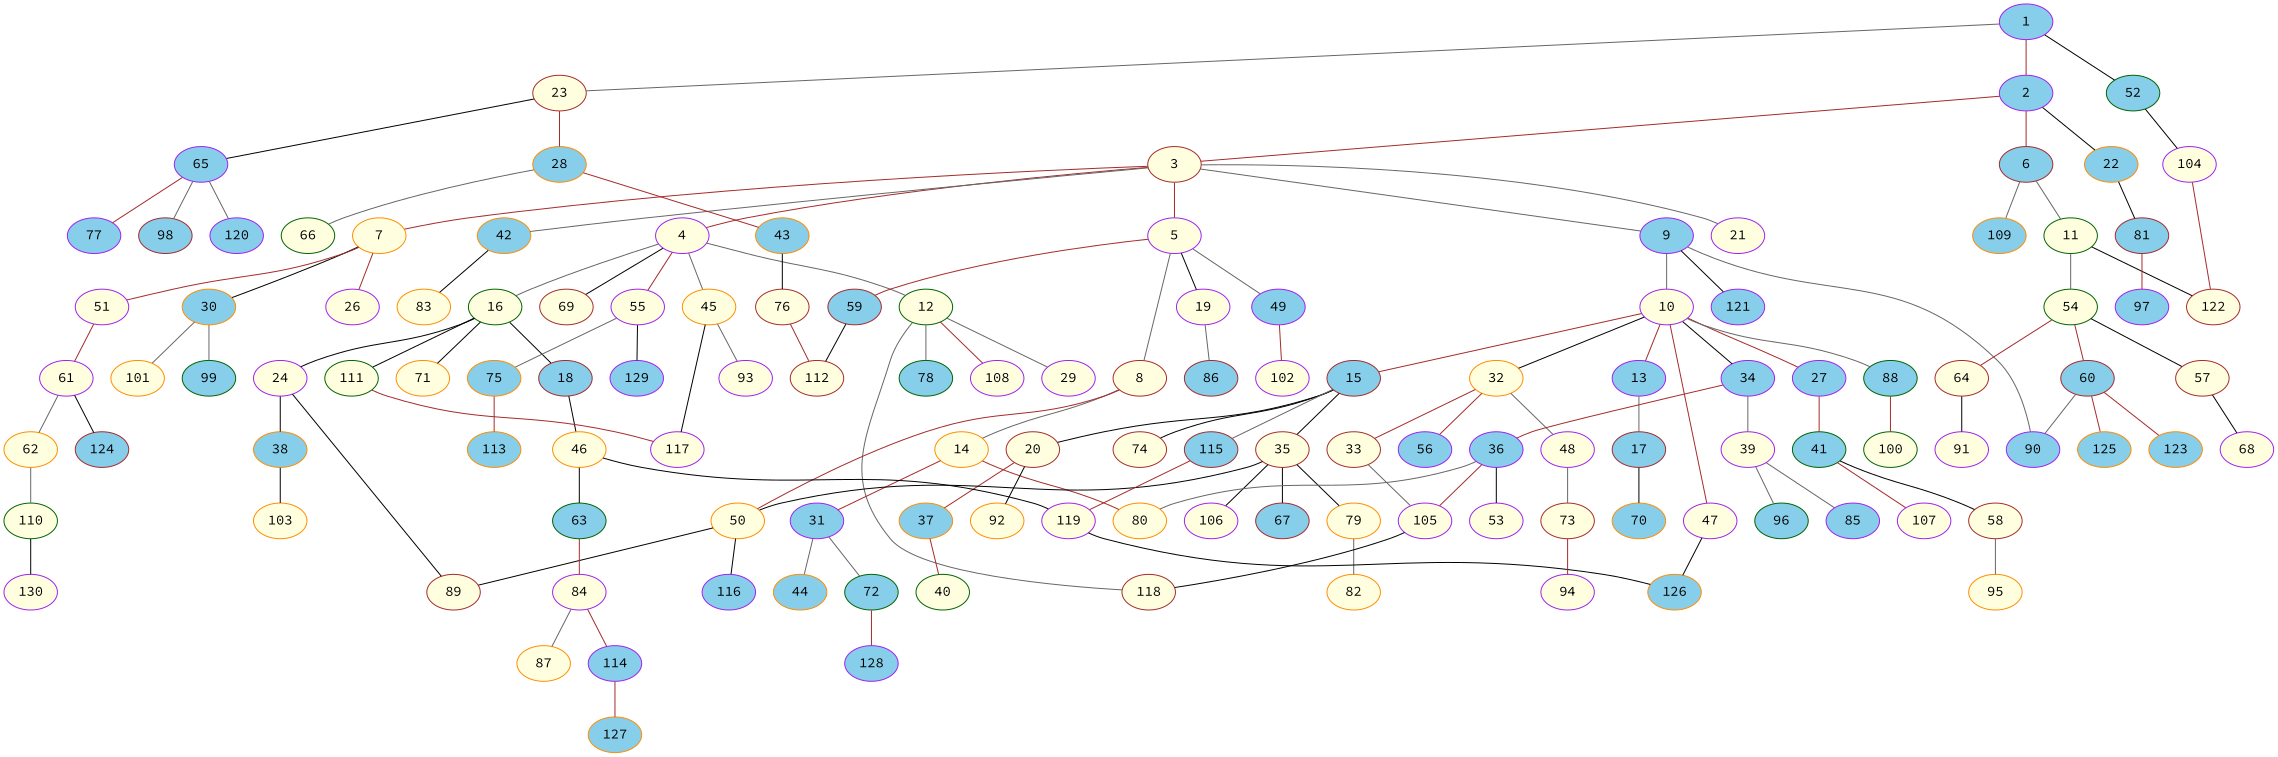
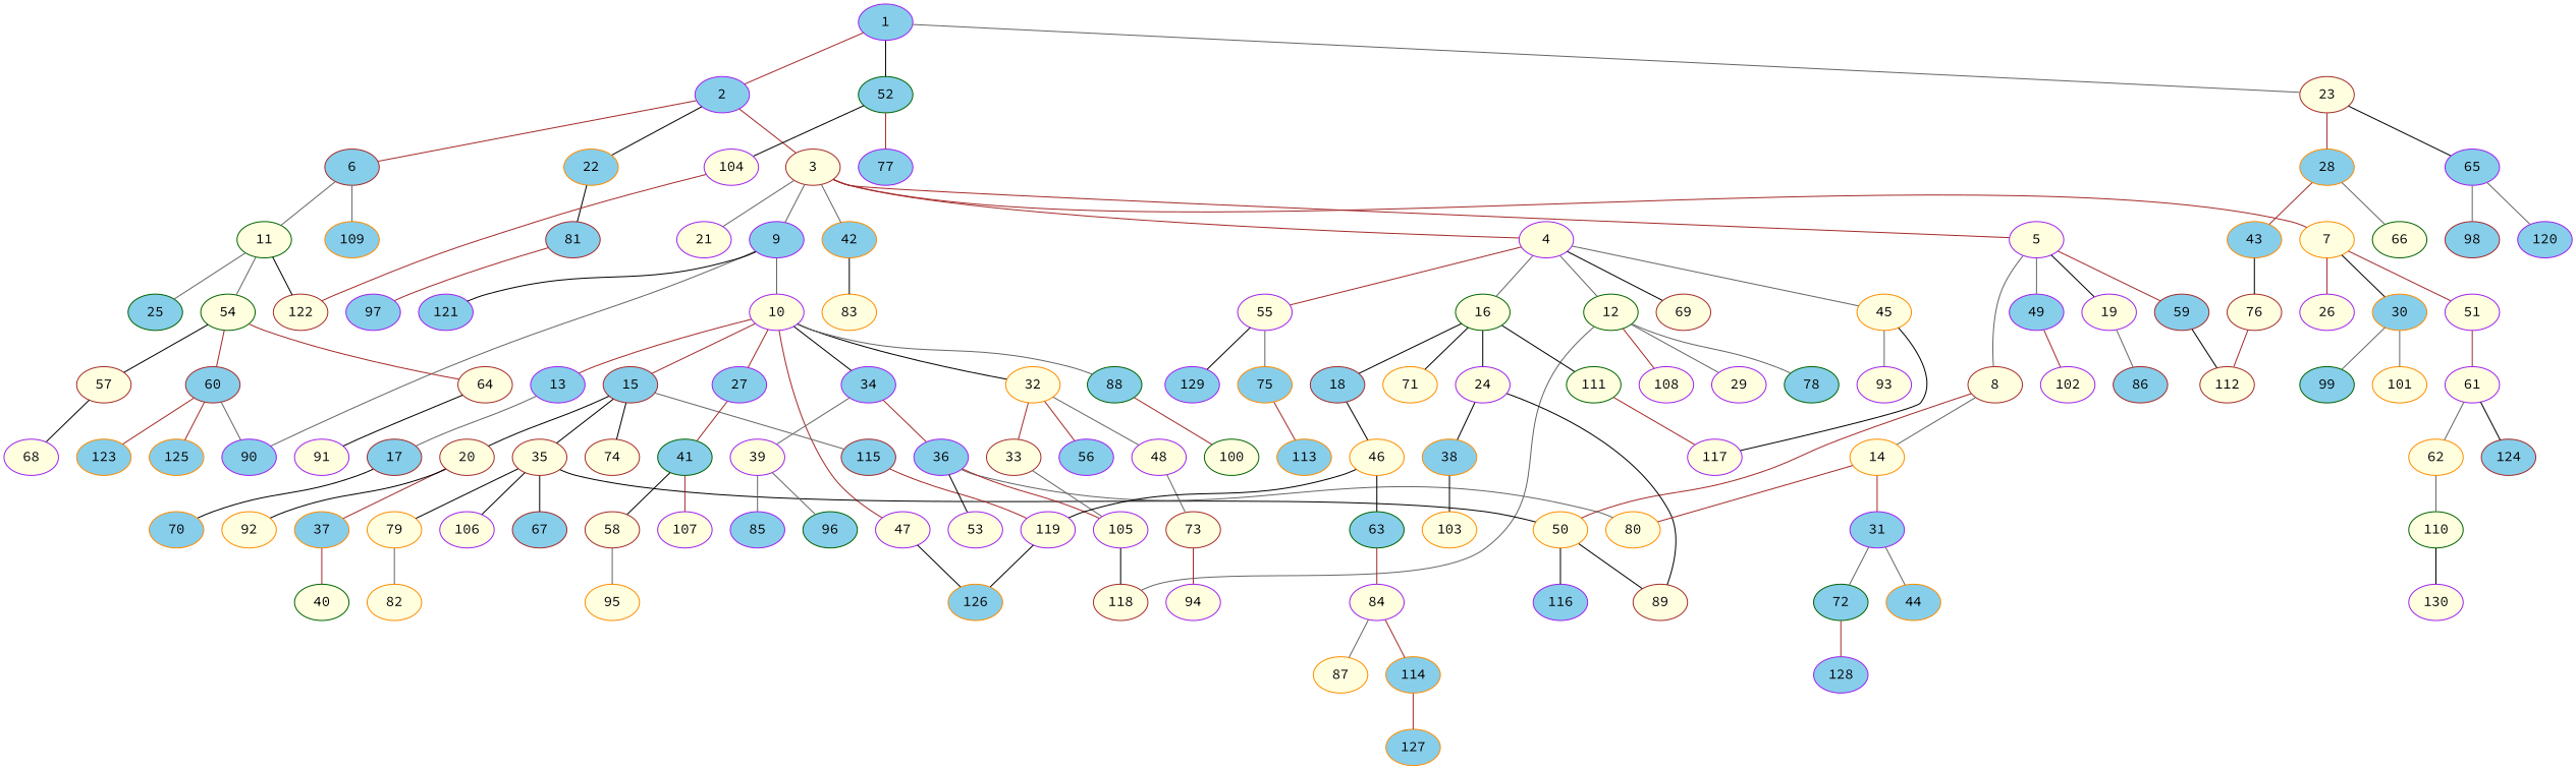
  graph {
    fontname="Source Code Pro"
    node [color=purple fillcolor=lightyellow fontname="Source Code Pro" style=filled]
    edge [color=black fontname="Source Code Pro"]
    1 [fillcolor=skyblue]
    2 [fillcolor=skyblue]
    23 [color=brown]
    52 [color=darkgreen fillcolor=skyblue]
    3 [color=brown]
    6 [color=brown fillcolor=skyblue]
    22 [color=darkorange fillcolor=skyblue]
    28 [color=darkorange fillcolor=skyblue]
    65 [fillcolor=skyblue]
    104
    4
    5
    7 [color=darkorange]
    9 [fillcolor=skyblue]
    21
    42 [color=darkorange fillcolor=skyblue]
    11 [color=darkgreen]
    109 [color=darkorange fillcolor=skyblue]
    81 [color=brown fillcolor=skyblue]
    12 [color=darkgreen]
    16 [color=darkgreen]
    45 [color=darkorange]
    55
    69 [color=brown]
    8 [color=brown]
    19
    49 [fillcolor=skyblue]
    59 [color=brown fillcolor=skyblue]
    26
    30 [color=darkorange fillcolor=skyblue]
    51
    10
    90 [fillcolor=skyblue]
    121 [fillcolor=skyblue]
    83 [color=darkorange]
    29
    78 [color=darkgreen fillcolor=skyblue]
    108
    118 [color=brown]
    18 [color=brown fillcolor=skyblue]
    24
    71 [color=darkorange]
    111 [color=darkgreen]
    93
    117
    75 [color=darkorange fillcolor=skyblue]
    129 [fillcolor=skyblue]
    14 [color=darkorange]
    50 [color=darkorange]
    86 [color=brown fillcolor=skyblue]
    102
    112 [color=brown]
+   25 [color=darkgreen fillcolor=skyblue]
    54 [color=darkgreen]
    122 [color=brown]
    99 [color=darkgreen fillcolor=skyblue]
    101 [color=darkorange]
    61
    31 [fillcolor=skyblue]
    80 [color=darkorange]
    89 [color=brown]
    116 [fillcolor=skyblue]
    13 [fillcolor=skyblue]
    15 [color=brown fillcolor=skyblue]
    27 [fillcolor=skyblue]
    32 [color=darkorange]
    34 [fillcolor=skyblue]
    47
    88 [color=darkgreen fillcolor=skyblue]
    17 [color=brown fillcolor=skyblue]
    20 [color=brown]
    35 [color=brown]
    74 [color=brown]
    115 [color=brown fillcolor=skyblue]
    41 [color=darkgreen fillcolor=skyblue]
    33 [color=brown]
    48
    56 [fillcolor=skyblue]
    36 [fillcolor=skyblue]
    39
    126 [color=darkorange fillcolor=skyblue]
    100 [color=darkgreen]
    57 [color=brown]
    60 [color=brown fillcolor=skyblue]
    64 [color=brown]
    70 [color=darkorange fillcolor=skyblue]
    44 [color=darkorange fillcolor=skyblue]
    72 [color=darkgreen fillcolor=skyblue]
    37 [color=darkorange fillcolor=skyblue]
    92 [color=darkorange]
    67 [color=brown fillcolor=skyblue]
    79 [color=darkorange]
    106
    119
    46 [color=darkorange]
    38 [color=darkorange fillcolor=skyblue]
    63 [color=darkgreen fillcolor=skyblue]
    40 [color=darkgreen]
    97 [fillcolor=skyblue]
    43 [color=darkorange fillcolor=skyblue]
    66 [color=darkgreen]
    77 [fillcolor=skyblue]
    98 [color=brown fillcolor=skyblue]
    120 [fillcolor=skyblue]
    103 [color=darkorange]
    58 [color=brown]
    107
    76 [color=brown]
    128 [fillcolor=skyblue]
    105
    73 [color=brown]
    53
    85 [fillcolor=skyblue]
    96 [color=darkgreen fillcolor=skyblue]
    82 [color=darkorange]
    95 [color=darkorange]
    84
    94
    62 [color=darkorange]
    124 [color=brown fillcolor=skyblue]
    68
    123 [color=darkorange fillcolor=skyblue]
    125 [color=darkorange fillcolor=skyblue]
    91
    113 [color=darkorange fillcolor=skyblue]
    110 [color=darkgreen]
    130
    87 [color=darkorange]
-   114 [fillcolor=skyblue]
+   114 [color=darkorange fillcolor=skyblue]
    127 [color=darkorange fillcolor=skyblue]
    1 -- 2 [color=brown]
    1 -- 23 [color=gray40]
    1 -- 52
    2 -- 3 [color=brown]
    2 -- 6 [color=brown]
    2 -- 22
    23 -- 28 [color=brown]
    23 -- 65
    52 -- 104
    3 -- 4 [color=brown]
    3 -- 5 [color=brown]
    3 -- 7 [color=brown]
    3 -- 9 [color=gray40]
    3 -- 21 [color=gray40]
    3 -- 42 [color=gray40]
    6 -- 11 [color=gray40]
    6 -- 109 [color=gray40]
    22 -- 81
    28 -- 43 [color=brown]
    28 -- 66 [color=gray40]
-   65 -- 77 [color=brown]
+   52 -- 77 [color=brown]
    65 -- 98 [color=gray40]
    65 -- 120 [color=gray40]
    104 -- 122 [color=brown]
    4 -- 12 [color=gray40]
    4 -- 16 [color=gray40]
    4 -- 45 [color=gray40]
    4 -- 55 [color=brown]
    4 -- 69
    5 -- 8 [color=gray40]
    5 -- 19
    5 -- 49 [color=gray40]
    5 -- 59 [color=brown]
    7 -- 26 [color=brown]
    7 -- 30
    7 -- 51 [color=brown]
    9 -- 10 [color=gray40]
    9 -- 90 [color=gray40]
    9 -- 121
    42 -- 83
+   11 -- 25 [color=gray40]
    11 -- 54 [color=gray40]
    11 -- 122
    81 -- 97 [color=brown]
    12 -- 29 [color=gray40]
    12 -- 78 [color=gray40]
    12 -- 108 [color=brown]
    12 -- 118 [color=gray40]
    16 -- 18
    16 -- 24
    16 -- 71
    16 -- 111
    45 -- 93 [color=gray40]
    45 -- 117
    55 -- 75 [color=gray40]
    55 -- 129
    8 -- 14 [color=gray40]
    8 -- 50 [color=brown]
    19 -- 86 [color=gray40]
    49 -- 102 [color=brown]
    59 -- 112
    30 -- 99 [color=gray40]
    30 -- 101 [color=gray40]
    51 -- 61 [color=brown]
    10 -- 13 [color=brown]
    10 -- 15 [color=brown]
    10 -- 27 [color=brown]
    10 -- 32
    10 -- 34
    10 -- 47 [color=brown]
    10 -- 88 [color=gray40]
    18 -- 46
    24 -- 89
    24 -- 38
    111 -- 117 [color=brown]
    75 -- 113 [color=brown]
    14 -- 31 [color=brown]
    14 -- 80 [color=brown]
    50 -- 89
    50 -- 116
    54 -- 57
    54 -- 60 [color=brown]
    54 -- 64 [color=brown]
    61 -- 62 [color=gray40]
    61 -- 124
    31 -- 44 [color=gray40]
    31 -- 72 [color=gray40]
    13 -- 17 [color=gray40]
    15 -- 20
    15 -- 35
    15 -- 74
    15 -- 115 [color=gray40]
    27 -- 41 [color=brown]
    32 -- 33 [color=brown]
    32 -- 48 [color=gray40]
    32 -- 56 [color=brown]
    34 -- 36 [color=brown]
    34 -- 39 [color=gray40]
    47 -- 126
    88 -- 100 [color=brown]
    17 -- 70
    20 -- 37 [color=brown]
    20 -- 92
    35 -- 50
    35 -- 67
    35 -- 79
    35 -- 106
    115 -- 119 [color=brown]
    41 -- 58
    41 -- 107 [color=brown]
    33 -- 105 [color=gray40]
    48 -- 73 [color=gray40]
    36 -- 80 [color=gray40]
    36 -- 105 [color=brown]
    36 -- 53
    39 -- 85 [color=gray40]
    39 -- 96 [color=gray40]
    57 -- 68
    60 -- 90 [color=gray40]
    60 -- 123 [color=brown]
    60 -- 125 [color=brown]
    64 -- 91
    72 -- 128 [color=brown]
    37 -- 40 [color=brown]
    79 -- 82 [color=gray40]
    119 -- 126
    46 -- 119
    46 -- 63
    38 -- 103
    63 -- 84 [color=brown]
    43 -- 76
    58 -- 95 [color=gray40]
    76 -- 112 [color=brown]
    105 -- 118
    73 -- 94 [color=brown]
    84 -- 87 [color=gray40]
    84 -- 114 [color=brown]
    62 -- 110 [color=gray40]
    110 -- 130
    114 -- 127 [color=brown]
  }
